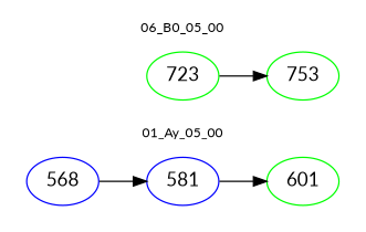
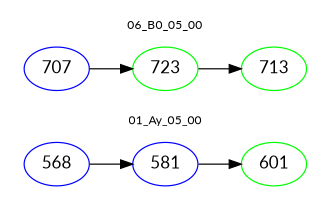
  digraph {
    fontname=Lato
    rankdir=LR
    node [color=blue fontname=Lato]
    edge [color=black fontname=Lato]
    n1 [label=568]
    n2 [label=581]
    n3 [color=green label=601]
+   n4 [label=707]
    n5 [color=green label=723]
-   n6 [color=green label=753]
+   n6 [color=green label=713]
    subgraph cluster_1 {
      color=white
      fontsize=10
      label="01_Ay_05_00"
      n1
      n2
      n3
    }
    subgraph cluster_2 {
      color=white
      fontsize=10
      label="06_B0_05_00"
+     n4
      n5
      n6
    }
    n1 -> n2
    n2 -> n3
+   n4 -> n5
    n5 -> n6
  }
